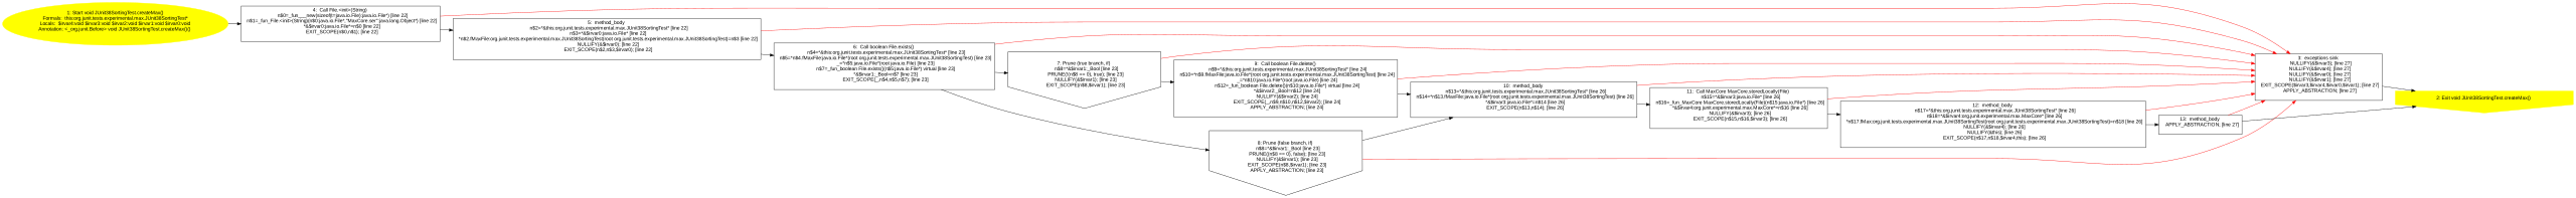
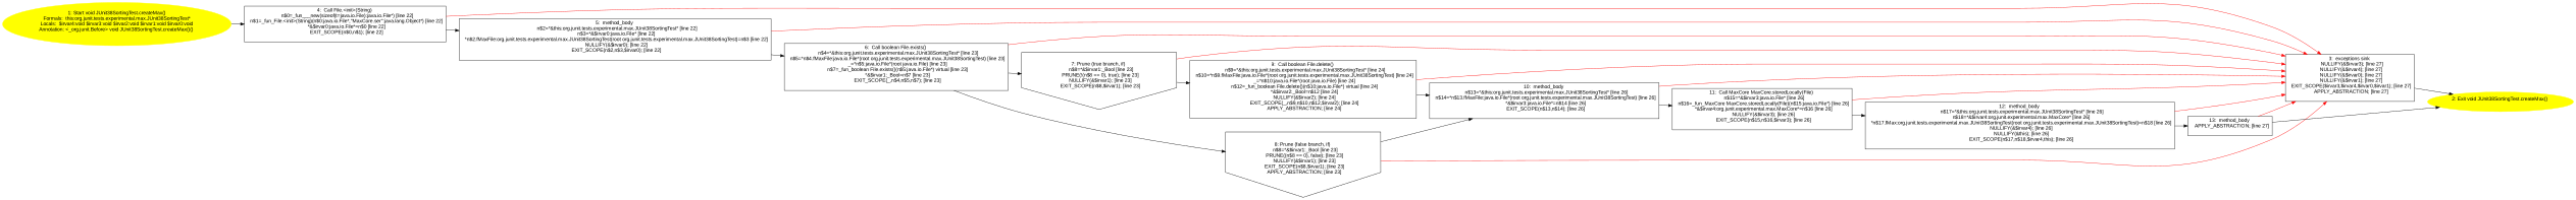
  digraph {
    rankdir=LR
    fontname="Liberation Sans"
    node [fontname="Liberation Sans" shape=box]
    edge [fontname="Liberation Sans"]
    n1 [color=yellow label="1: Start void JUnit38SortingTest.createMax()\nFormals:  this:org.junit.tests.experimental.max.JUnit38SortingTest*\nLocals:  $irvar4:void $irvar3:void $irvar2:void $irvar1:void $irvar0:void\nAnnotation: <_org.junit.Before> void JUnit38SortingTest.createMax()() \n  " style=filled shape=""]
    n2 [label="4:  Call File.<init>(String) \n   n$0=_fun___new(sizeof(t=java.io.File):java.io.File*) [line 22]\n  n$1=_fun_File.<init>(String)(n$0:java.io.File*,\"MaxCore.ser\":java.lang.Object*) [line 22]\n  *&$irvar0:java.io.File*=n$0 [line 22]\n  EXIT_SCOPE(n$0,n$1); [line 22]\n "]
    n3 [label="3:  exceptions sink \n   NULLIFY(&$irvar3); [line 27]\n  NULLIFY(&$irvar4); [line 27]\n  NULLIFY(&$irvar0); [line 27]\n  NULLIFY(&$irvar1); [line 27]\n  EXIT_SCOPE($irvar3,$irvar4,$irvar0,$irvar1); [line 27]\n  APPLY_ABSTRACTION; [line 27]\n "]
    n4 [label="5:  method_body \n   n$2=*&this:org.junit.tests.experimental.max.JUnit38SortingTest* [line 22]\n  n$3=*&$irvar0:java.io.File* [line 22]\n  *n$2.fMaxFile:org.junit.tests.experimental.max.JUnit38SortingTest(root org.junit.tests.experimental.max.JUnit38SortingTest)=n$3 [line 22]\n  NULLIFY(&$irvar0); [line 22]\n  EXIT_SCOPE(n$2,n$3,$irvar0); [line 22]\n "]
-   n5 [color=yellow label="2: Exit void JUnit38SortingTest.createMax() \n  " style=filled shape=invhouse]
+   n5 [color=yellow label="2: Exit void JUnit38SortingTest.createMax() \n  " style=filled shape=""]
    n6 [label="6:  Call boolean File.exists() \n   n$4=*&this:org.junit.tests.experimental.max.JUnit38SortingTest* [line 23]\n  n$5=*n$4.fMaxFile:java.io.File*(root org.junit.tests.experimental.max.JUnit38SortingTest) [line 23]\n  _=*n$5:java.io.File*(root java.io.File) [line 23]\n  n$7=_fun_boolean File.exists()(n$5:java.io.File*) virtual [line 23]\n  *&$irvar1:_Bool=n$7 [line 23]\n  EXIT_SCOPE(_,n$4,n$5,n$7); [line 23]\n "]
    n7 [label="7: Prune (true branch, if) \n   n$8=*&$irvar1:_Bool [line 23]\n  PRUNE(!(n$8 == 0), true); [line 23]\n  NULLIFY(&$irvar1); [line 23]\n  EXIT_SCOPE(n$8,$irvar1); [line 23]\n " shape=invhouse]
    n8 [label="8: Prune (false branch, if) \n   n$8=*&$irvar1:_Bool [line 23]\n  PRUNE((n$8 == 0), false); [line 23]\n  NULLIFY(&$irvar1); [line 23]\n  EXIT_SCOPE(n$8,$irvar1); [line 23]\n  APPLY_ABSTRACTION; [line 23]\n " shape=invhouse]
    n9 [label="9:  Call boolean File.delete() \n   n$9=*&this:org.junit.tests.experimental.max.JUnit38SortingTest* [line 24]\n  n$10=*n$9.fMaxFile:java.io.File*(root org.junit.tests.experimental.max.JUnit38SortingTest) [line 24]\n  _=*n$10:java.io.File*(root java.io.File) [line 24]\n  n$12=_fun_boolean File.delete()(n$10:java.io.File*) virtual [line 24]\n  *&$irvar2:_Bool=n$12 [line 24]\n  NULLIFY(&$irvar2); [line 24]\n  EXIT_SCOPE(_,n$9,n$10,n$12,$irvar2); [line 24]\n  APPLY_ABSTRACTION; [line 24]\n "]
    n10 [label="10:  method_body \n   n$13=*&this:org.junit.tests.experimental.max.JUnit38SortingTest* [line 26]\n  n$14=*n$13.fMaxFile:java.io.File*(root org.junit.tests.experimental.max.JUnit38SortingTest) [line 26]\n  *&$irvar3:java.io.File*=n$14 [line 26]\n  EXIT_SCOPE(n$13,n$14); [line 26]\n "]
    n11 [label="11:  Call MaxCore MaxCore.storedLocally(File) \n   n$15=*&$irvar3:java.io.File* [line 26]\n  n$16=_fun_MaxCore MaxCore.storedLocally(File)(n$15:java.io.File*) [line 26]\n  *&$irvar4:org.junit.experimental.max.MaxCore*=n$16 [line 26]\n  NULLIFY(&$irvar3); [line 26]\n  EXIT_SCOPE(n$15,n$16,$irvar3); [line 26]\n "]
    n12 [label="12:  method_body \n   n$17=*&this:org.junit.tests.experimental.max.JUnit38SortingTest* [line 26]\n  n$18=*&$irvar4:org.junit.experimental.max.MaxCore* [line 26]\n  *n$17.fMax:org.junit.tests.experimental.max.JUnit38SortingTest(root org.junit.tests.experimental.max.JUnit38SortingTest)=n$18 [line 26]\n  NULLIFY(&$irvar4); [line 26]\n  NULLIFY(&this); [line 26]\n  EXIT_SCOPE(n$17,n$18,$irvar4,this); [line 26]\n "]
    n13 [label="13:  method_body \n   APPLY_ABSTRACTION; [line 27]\n "]
    n1 -> n2
    n2 -> n3 [color=red]
    n2 -> n4
    n3 -> n5
    n4 -> n3 [color=red]
    n4 -> n6
    n6 -> n3 [color=red]
    n6 -> n7
    n6 -> n8
    n7 -> n3 [color=red]
    n7 -> n9
    n8 -> n3 [color=red]
    n8 -> n10
    n9 -> n3 [color=red]
    n9 -> n10
    n10 -> n3 [color=red]
    n10 -> n11
    n11 -> n3 [color=red]
    n11 -> n12
    n12 -> n3 [color=red]
    n12 -> n13
    n13 -> n3 [color=red]
    n13 -> n5
  }
